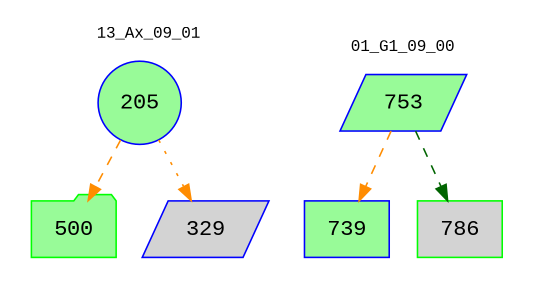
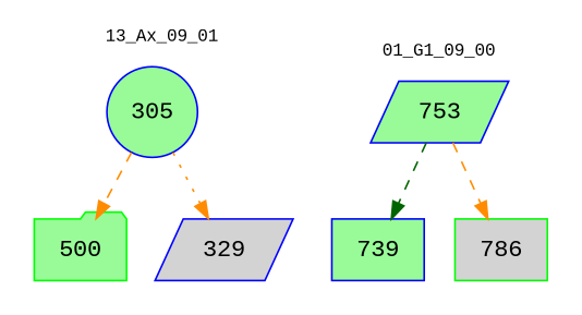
  digraph {
    fontname="Liberation Mono"
    node [color=blue fillcolor=palegreen fontname="Liberation Mono" shape=parallelogram style=filled]
    edge [color=darkorange fontname="Liberation Mono" style=dashed]
-   n1 [label=205 shape=circle]
+   n1 [label=305 shape=circle]
    n2 [color=green label=500 shape=folder]
    n3 [fillcolor=lightgrey label=329]
    n4 [label=753]
    n5 [label=739 shape=box]
    n6 [color=green fillcolor=lightgrey label=786 shape=box]
    subgraph cluster_1 {
      color=white
      fontsize=10
      label="13_Ax_09_01"
      n1
      n2
      n3
    }
    subgraph cluster_2 {
      color=white
      fontsize=10
      label="01_G1_09_00"
      n4
      n5
      n6
    }
    n1 -> n2
    n1 -> n3 [style=dotted]
-   n4 -> n5
-   n4 -> n6 [color=darkgreen]
+   n4 -> n5 [color=darkgreen]
+   n4 -> n6
  }
